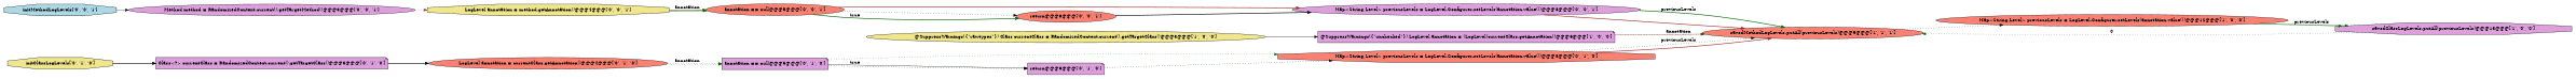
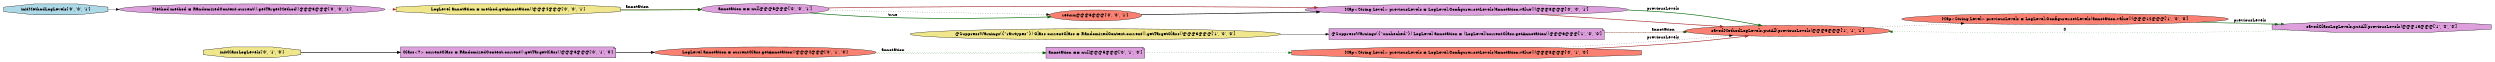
  digraph {
    rankdir=LR
    node [fillcolor=plum shape=ellipse style=filled]
    edge [color=black style=dotted]
    n1 [fillcolor=lightblue label="initMethodLogLevels['0', '0', '1']" shape=octagon]
    n2 [label="Method method = RandomizedContext.current().getTargetMethod()@@@3@@@['0', '0', '1']"]
    n3 [fillcolor=khaki label="LogLevel annotation = method.getAnnotation()@@@4@@@['0', '0', '1']" shape=octagon]
-   n4 [fillcolor=salmon label="annotation == null@@@5@@@['0', '0', '1']"]
+   n4 [label="annotation == null@@@5@@@['0', '0', '1']"]
    n5 [label="Map<String,Level> previousLevels = LogLevel.Configurer.setLevels(annotation.value())@@@8@@@['0', '0', '1']"]
    n6 [fillcolor=salmon label="return@@@6@@@['0', '0', '1']"]
    n7 [fillcolor=salmon label="savedMethodLogLevels.putAll(previousLevels)@@@9@@@['1', '1', '1']"]
    n8 [fillcolor=salmon label="Map<String,Level> previousLevels = LogLevel.Configurer.setLevels(annotation.value())@@@12@@@['1', '0', '0']"]
    n9 [label="savedClassLogLevels.putAll(previousLevels)@@@13@@@['1', '0', '0']" shape=octagon]
    n10 [fillcolor=khaki label="@SuppressWarnings({\"rawtypes\"}) Class currentClass = RandomizedContext.current().getTargetClass()@@@3@@@['1', '0', '0']"]
    n11 [label="@SuppressWarnings({\"unchecked\"}) LogLevel annotation = (LogLevel)currentClass.getAnnotation()@@@6@@@['1', '0', '0']" shape=note]
    n12 [fillcolor=salmon label="Map<String,Level> previousLevels = LogLevel.Configurer.setLevels(annotation.value())@@@8@@@['0', '1', '0']" shape=octagon]
    n13 [fillcolor=khaki label="initClassLogLevels['0', '1', '0']" shape=octagon]
    n14 [label="Class<?> currentClass = RandomizedContext.current().getTargetClass()@@@3@@@['0', '1', '0']" shape=note]
    n15 [fillcolor=salmon label="LogLevel annotation = currentClass.getAnnotation()@@@4@@@['0', '1', '0']"]
    n16 [label="annotation == null@@@5@@@['0', '1', '0']" shape=note]
-   n17 [label="return@@@6@@@['0', '1', '0']" shape=note]
    n1 -> n2 [style=solid]
    n2 -> n3 [color=brown]
    n3 -> n4 [color=brown label=annotation style=solid]
    n3 -> n4 [color=darkgreen style=bold]
    n4 -> n5 [color=brown style=bold]
    n4 -> n6
    n4 -> n6 [color=darkgreen label=true style=bold]
    n5 -> n7 [color=darkgreen label=previousLevels style=bold]
    n5 -> n7 [color=brown style=bold]
    n6 -> n5 [style=bold]
    n7 -> n8
    n8 -> n9 [color=darkgreen label=previousLevels style=solid]
    n8 -> n9 [color=darkgreen style=solid]
    n9 -> n7 [color=darkgreen label=0]
    n10 -> n11 [style=solid]
    n11 -> n7 [color=brown label=annotation style=solid]
    n11 -> n7 [color=darkgreen]
    n12 -> n7 [label=previousLevels]
    n12 -> n7 [color=brown style=bold]
    n13 -> n14 [style=bold]
    n14 -> n15 [style=bold]
    n15 -> n16 [color=darkgreen label=annotation]
    n15 -> n16 [color=darkgreen]
    n16 -> n12 [color=darkgreen]
-   n16 -> n17 [label=true style=solid]
-   n16 -> n17
-   n17 -> n12
  }
